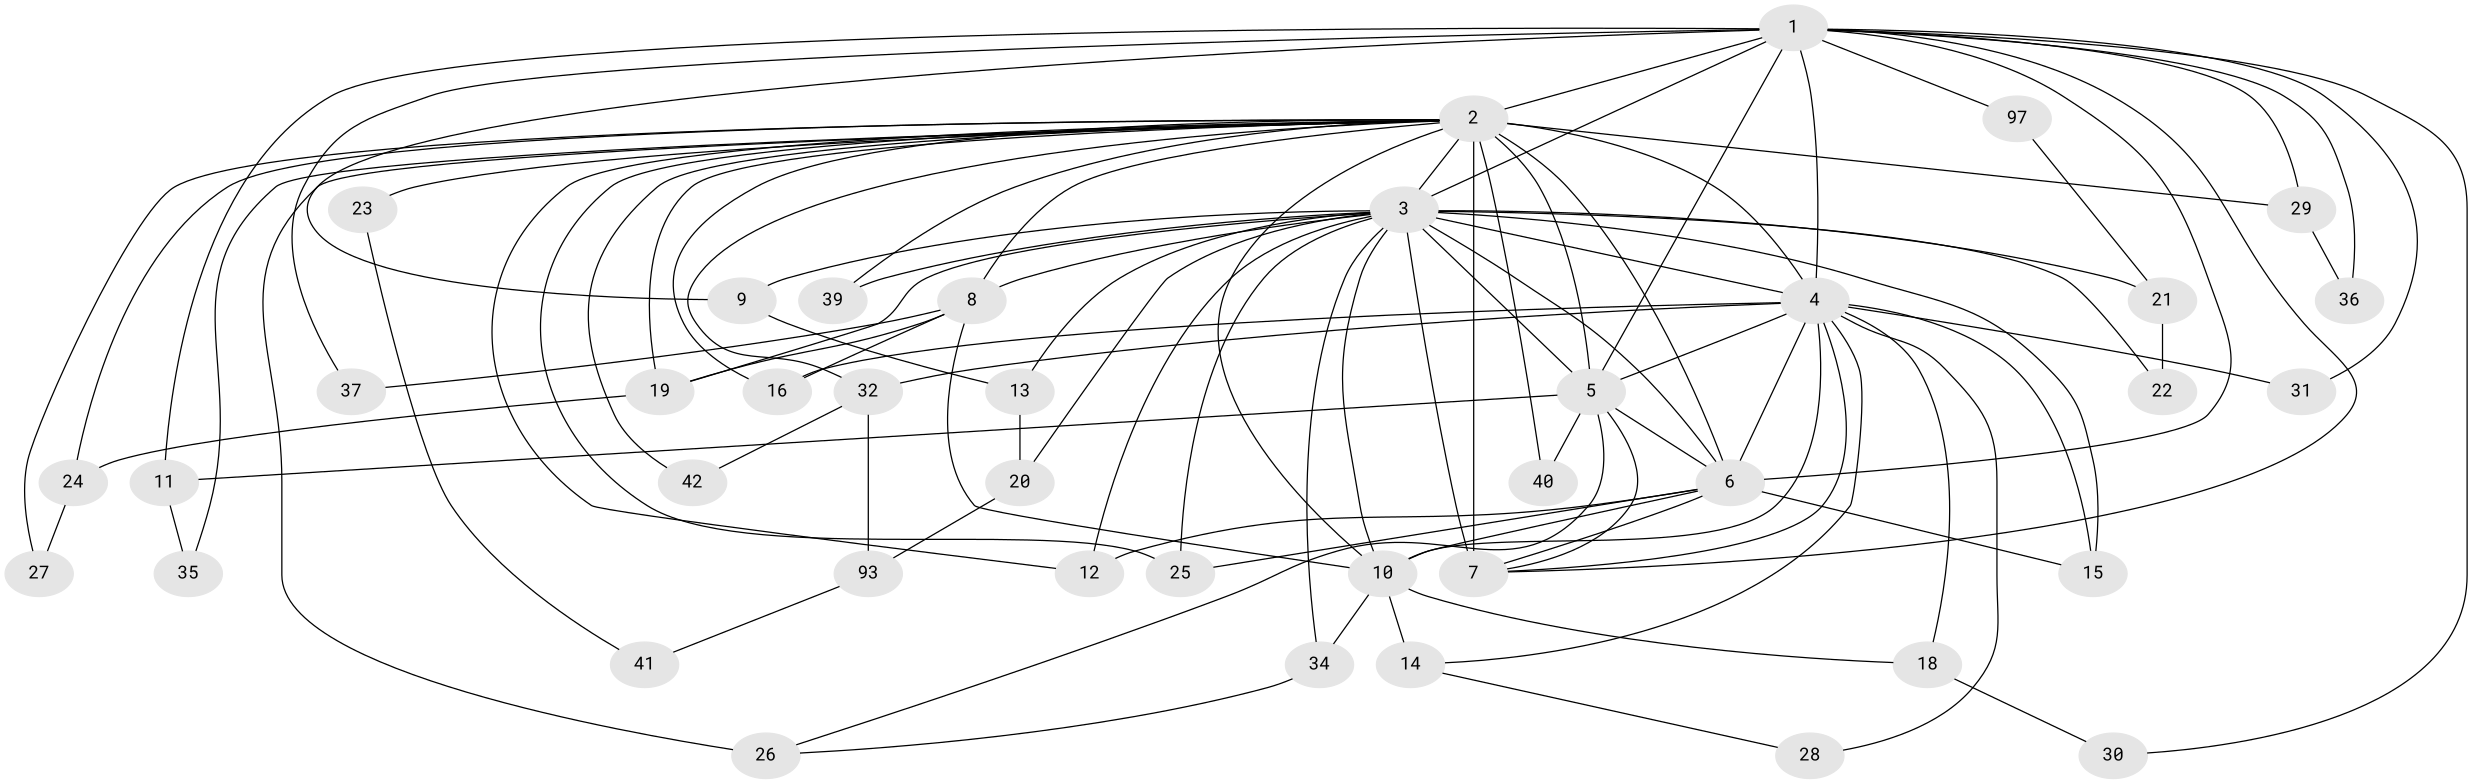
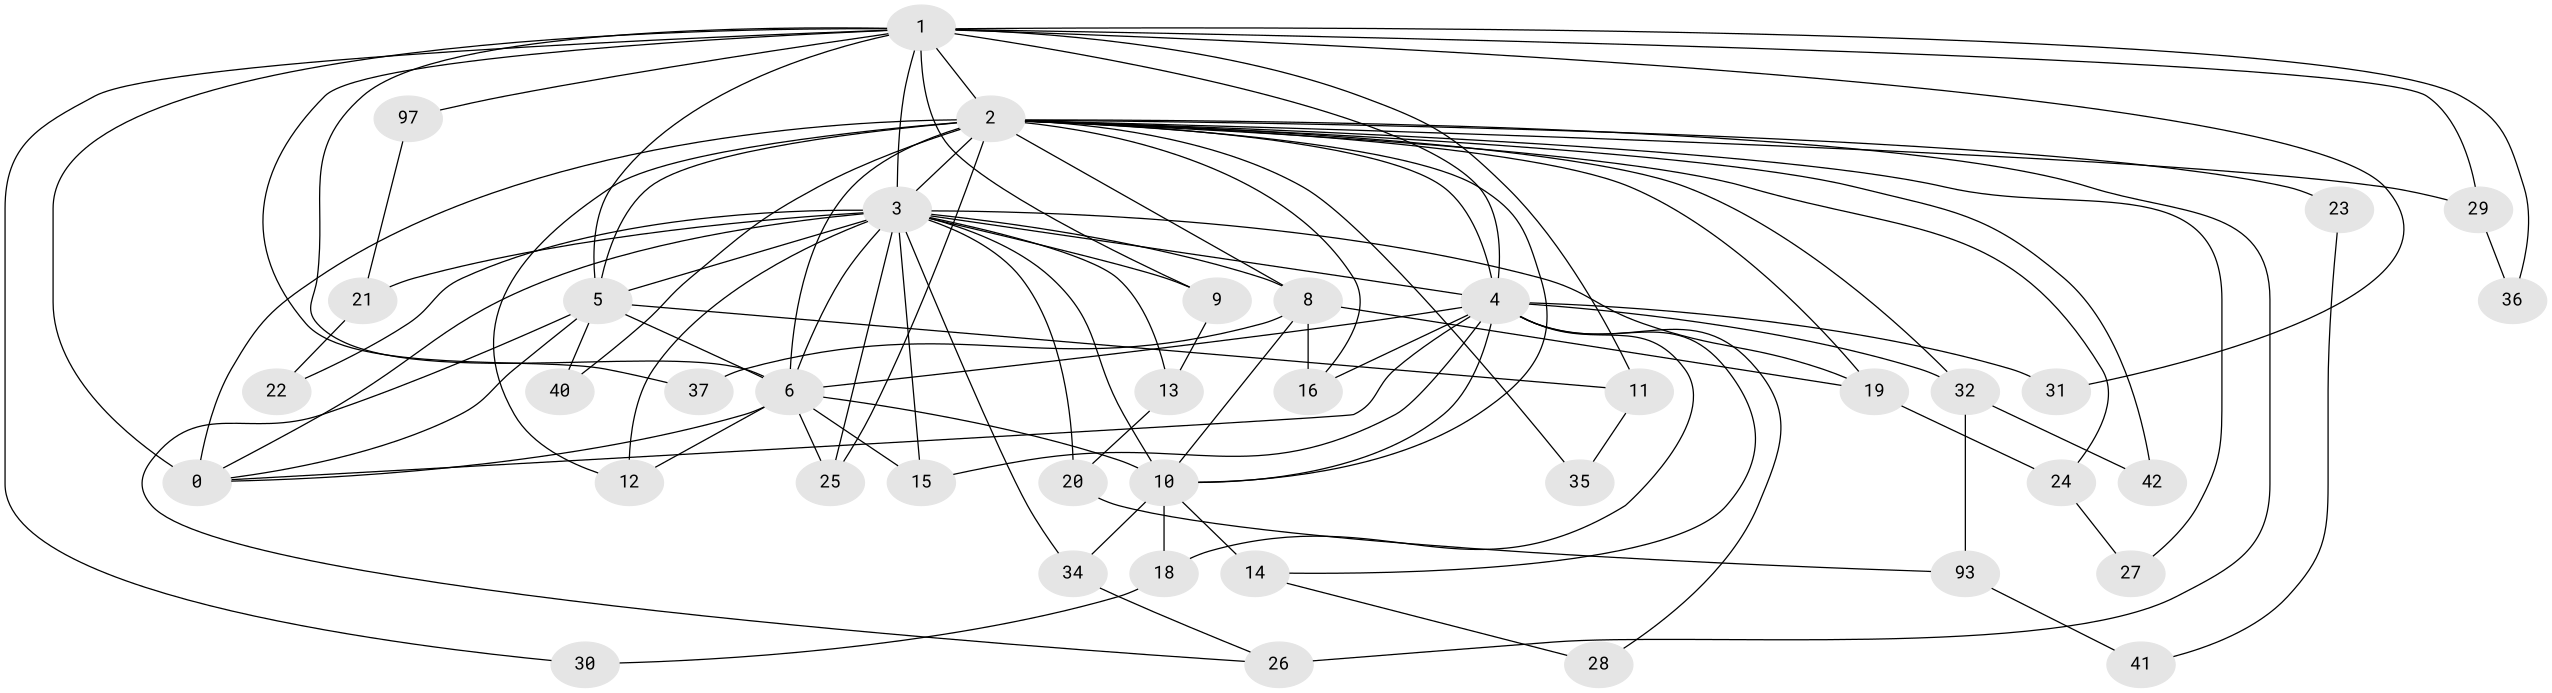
  graph {
    fontname="Roboto Mono"
    node [color=gray90 fontname="Roboto Mono" style=filled]
    edge [fontname="Roboto Mono" weight=1.0]
    1
    2
    3
    4
    5
    6
-   7
+   7 [label=0]
    9
    11
    n10 [label=97]
    29
    30
    31
    36
    37
    8
    10
    12
    16
    19
    23
    24
    25
    26
    27
    32
    35
-   39
    40
    42
    13
    15
    20
    21
    22
    34
    14
    18
    28
    41
    n41 [label=93]
    1 -- 2 [weight=3.0]
    1 -- 3 [weight=2.0]
    1 -- 4 [weight=2.0]
    1 -- 5 [weight=2.0]
    1 -- 6
    1 -- 7
    1 -- 9
    1 -- 11
    1 -- n10
    1 -- 29
    1 -- 30
    1 -- 31
    1 -- 36
    1 -- 37
    2 -- 3 [weight=6.0]
    2 -- 4 [weight=6.0]
    2 -- 5 [weight=2.0]
    2 -- 6 [weight=4.0]
    2 -- 7 [weight=15.0]
    2 -- 29
    2 -- 8 [weight=4.0]
    2 -- 10 [weight=2.0]
    2 -- 12
    2 -- 16
    2 -- 19
    2 -- 23 [weight=3.0]
    2 -- 24
    2 -- 25
    2 -- 26 [weight=2.0]
    2 -- 27
    2 -- 32
    2 -- 35
-   2 -- 39
    2 -- 40
    2 -- 42
    3 -- 4 [weight=4.0]
    3 -- 5 [weight=3.0]
    3 -- 6 [weight=2.0]
    3 -- 7 [weight=3.0]
    3 -- 9
    3 -- 8 [weight=2.0]
    3 -- 10 [weight=2.0]
    3 -- 12
    3 -- 19
    3 -- 25
-   3 -- 39
    3 -- 13
    3 -- 15
    3 -- 20
    3 -- 21
    3 -- 22
    3 -- 34
-   4 -- 5 [weight=2.0]
    4 -- 6 [weight=2.0]
    4 -- 7 [weight=2.0]
    4 -- 31
    4 -- 10 [weight=2.0]
    4 -- 16
    4 -- 32
    4 -- 15
    4 -- 14
    4 -- 18
    4 -- 28
    5 -- 6 [weight=2.0]
    5 -- 7
    5 -- 11
    5 -- 26
    5 -- 40
    6 -- 7
    6 -- 10 [weight=11.0]
    6 -- 12
    6 -- 25
    6 -- 15
    9 -- 13
    11 -- 35
    n10 -- 21
    29 -- 36
    8 -- 37
    8 -- 10 [weight=2.0]
    8 -- 16
    8 -- 19
    10 -- 34
    10 -- 14 [weight=3.0]
    10 -- 18
    19 -- 24
    23 -- 41
    24 -- 27
    32 -- 42
    32 -- n41
    13 -- 20
    20 -- n41
    21 -- 22
    34 -- 26
    14 -- 28
    18 -- 30
    n41 -- 41
  }
